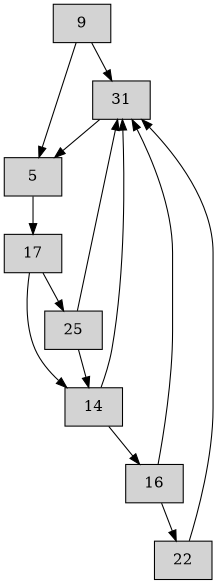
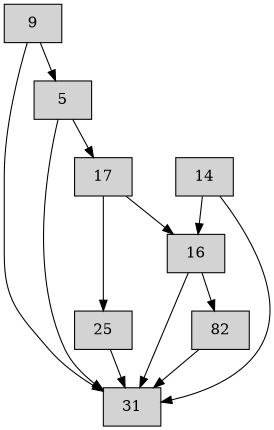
  digraph {
    node [shape=box style=filled]
    n1 [label=9]
    31
    5
    n4 [label=17]
    25
    14
    16
-   22
+   22 [label=82]
    n1 -> 31
    n1 -> 5
-   31 -> 5
+   5 -> 31
    5 -> n4
    n4 -> 25
-   n4 -> 14
+   n4 -> 16
    25 -> 31
-   25 -> 14
    14 -> 31
    14 -> 16
    16 -> 31
    16 -> 22
    22 -> 31
  }
